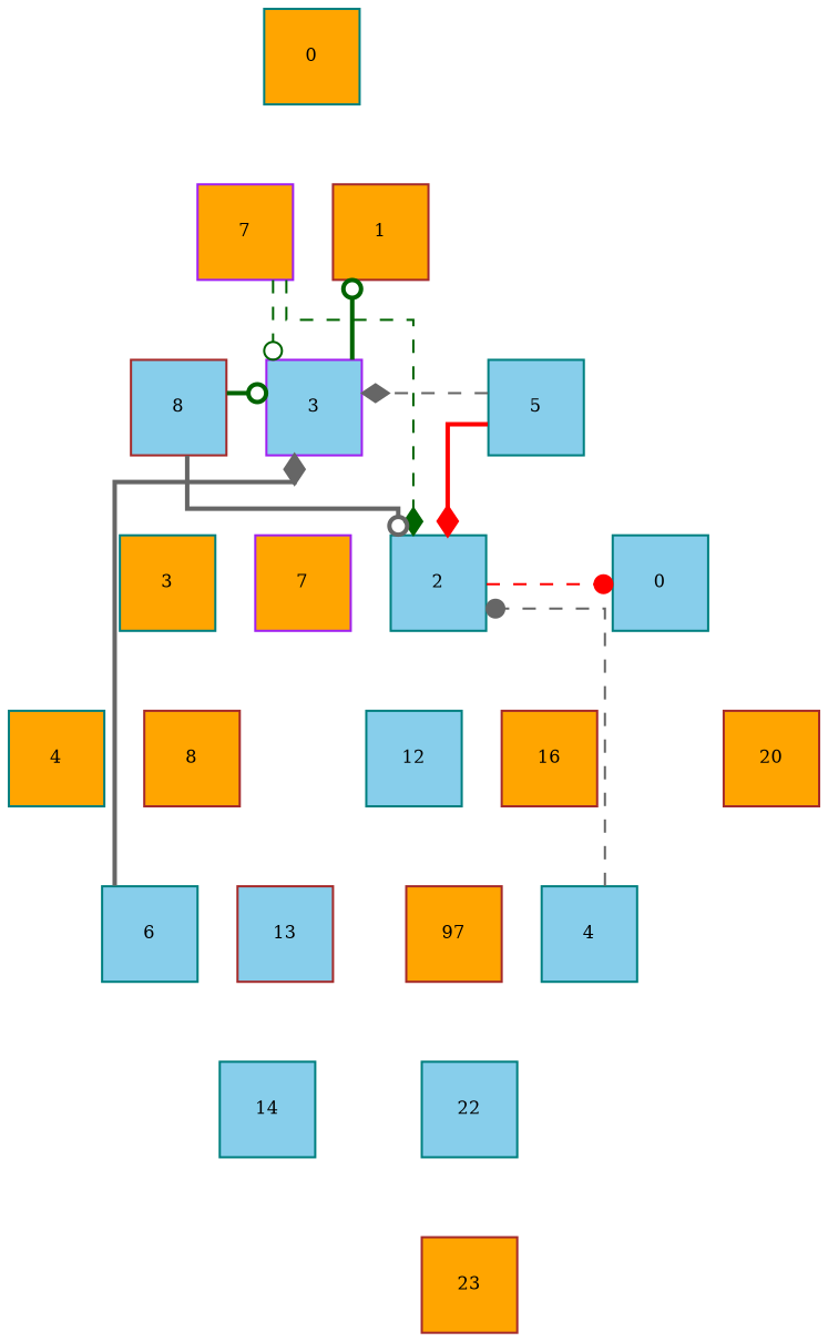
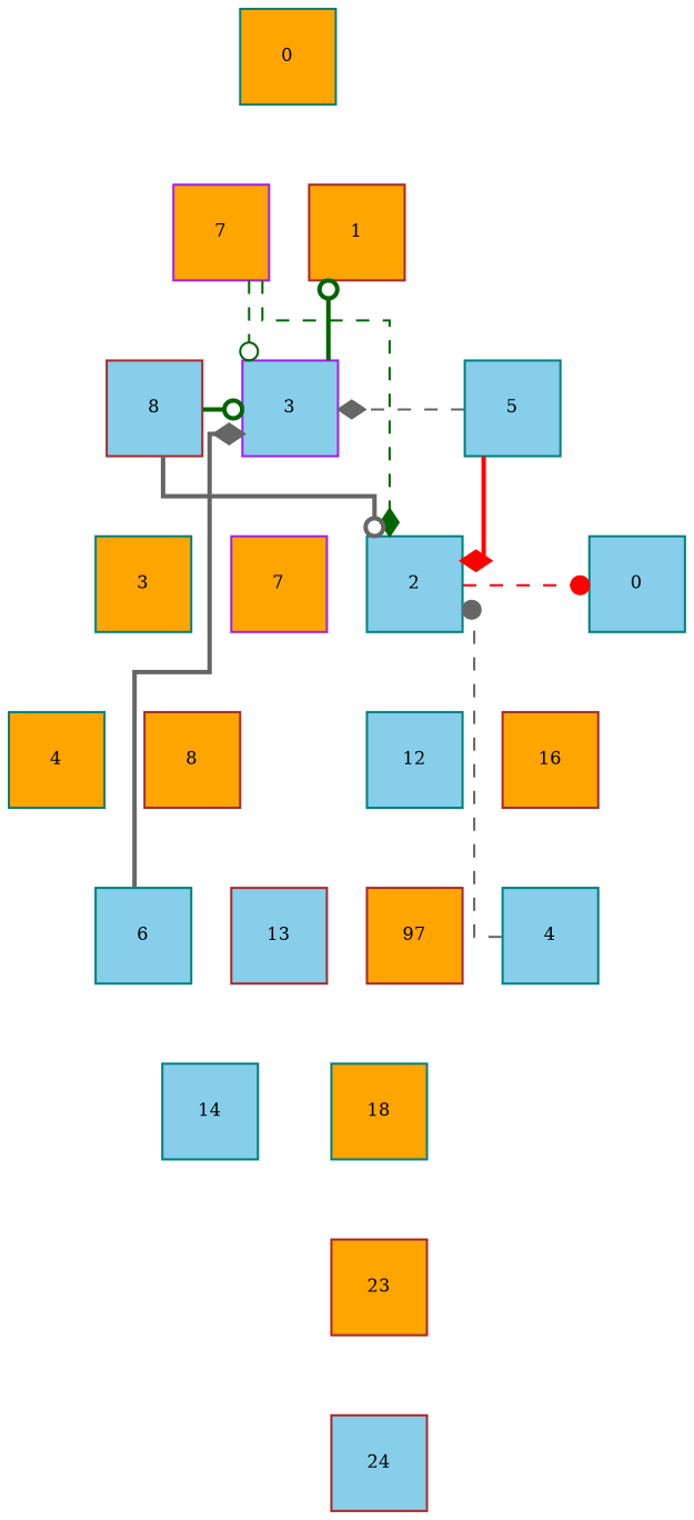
  digraph {
    rank=same
    rankdir=TB
    splines=ortho
    node [color=teal fillcolor=orange fixedsize=true fontsize=8 shape=square style=filled]
    edge [constraint=true style=invis]
    n1 [label=0 width=0.6]
    n2 [color=purple label=7 width=0.6]
    n3 [color=brown label=1 width=0.6]
    n4 [color=brown fillcolor=skyblue label=8 width=0.6]
    n5 [color=purple fillcolor=skyblue label=3 width=0.6]
    n6 [fillcolor=skyblue label=2 width=0.6]
    n7 [fillcolor=skyblue label=5 width=0.6]
    n8 [label=3 width=0.6]
    n9 [color=purple label=7 width=0.6]
    n10 [fillcolor=skyblue label=12 width=0.6]
    n11 [fillcolor=skyblue label=0 width=0.6]
    n12 [color=brown label=16 width=0.6]
    n13 [label=4 width=0.6]
    n14 [color=brown label=8 width=0.6]
    n15 [fillcolor=skyblue label=6 width=0.6]
    n16 [color=brown fillcolor=skyblue label=13 width=0.6]
    n17 [fillcolor=skyblue label=14 width=0.6]
    n18 [color=brown label=97 width=0.6]
-   n20 [color=brown label=20 width=0.6]
+   n19 [label=18 width=0.6]
    n21 [fillcolor=skyblue label=4 width=0.6]
-   n22 [fillcolor=skyblue label=22 width=0.6]
    n23 [color=brown label=23 width=0.6]
+   n24 [color=brown fillcolor=skyblue label=24 width=0.6]
    n1 -> n2
    n1 -> n3
    n2 -> n4
    n2 -> n5 [arrowhead=odot color=darkgreen constraint=false style=dashed]
    n2 -> n5
    n2 -> n6 [arrowhead=diamond color=darkgreen constraint=false style=dashed]
    n3 -> n5
    n3 -> n7
    n4 -> n5 [arrowhead=odot color=darkgreen constraint=false style=bold]
    n4 -> n6 [arrowhead=odot color=gray40 constraint=false style=bold]
    n4 -> n8
    n4 -> n9
    n5 -> n3 [arrowhead=odot color=darkgreen constraint=false style=bold]
    n5 -> n6
    n5 -> n9
    n6 -> n10
    n6 -> n11 [arrowhead=dot color=red constraint=false style=dashed]
    n6 -> n12
    n7 -> n5 [arrowhead=diamond color=gray40 constraint=false style=dashed]
    n7 -> n6 [arrowhead=diamond color=red constraint=false style=bold]
    n7 -> n6
    n7 -> n11
    n8 -> n13
    n8 -> n14
    n9 -> n10
    n9 -> n14
    n10 -> n16
    n10 -> n18
    n11 -> n12
-   n11 -> n20
    n12 -> n18
    n12 -> n21
    n13 -> n15
    n14 -> n15
    n14 -> n16
    n15 -> n5 [arrowhead=diamond color=gray40 constraint=false style=bold]
    n15 -> n17
    n16 -> n17
-   n18 -> n22
-   n20 -> n21
+   n16 -> n19
+   n18 -> n19
+   n19 -> n23
    n21 -> n6 [arrowhead=dot color=gray40 constraint=false style=dashed]
-   n21 -> n22
-   n22 -> n23
+   n23 -> n24
  }
